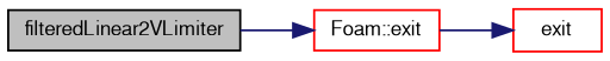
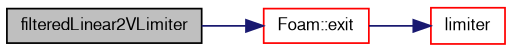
  digraph {
    rankdir=LR
    node [color=red fontname=FreeSans fontsize=10 shape=record]
    edge [color=midnightblue fontname=FreeSans fontsize=10 labelfontname=FreeSans labelfontsize=10 style=solid]
    n1 [color=black fillcolor=grey75 fontcolor=black height=0.2 label=filteredLinear2VLimiter style=filled width=0.4]
    n2 [height=0.2 label="Foam::exit" width=0.4]
-   n3 [height=0.2 label=exit width=0.4]
+   n3 [height=0.2 label=limiter width=0.4]
    n1 -> n2
    n2 -> n3
  }
